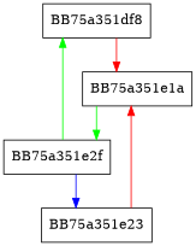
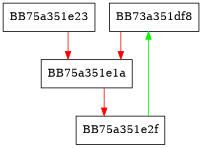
  digraph {
    splines=ortho
    node [shape=box]
    edge [color=red]
-   BB75a351df8
+   BB75a351df8 [label=BB73a351df8]
    BB75a351e1a
    BB75a351e2f
    BB75a351e23
    BB75a351df8 -> BB75a351e1a
-   BB75a351e1a -> BB75a351e2f [color=green]
+   BB75a351e1a -> BB75a351e2f
    BB75a351e2f -> BB75a351df8 [color=green]
-   BB75a351e2f -> BB75a351e23 [color=blue]
    BB75a351e23 -> BB75a351e1a
  }
